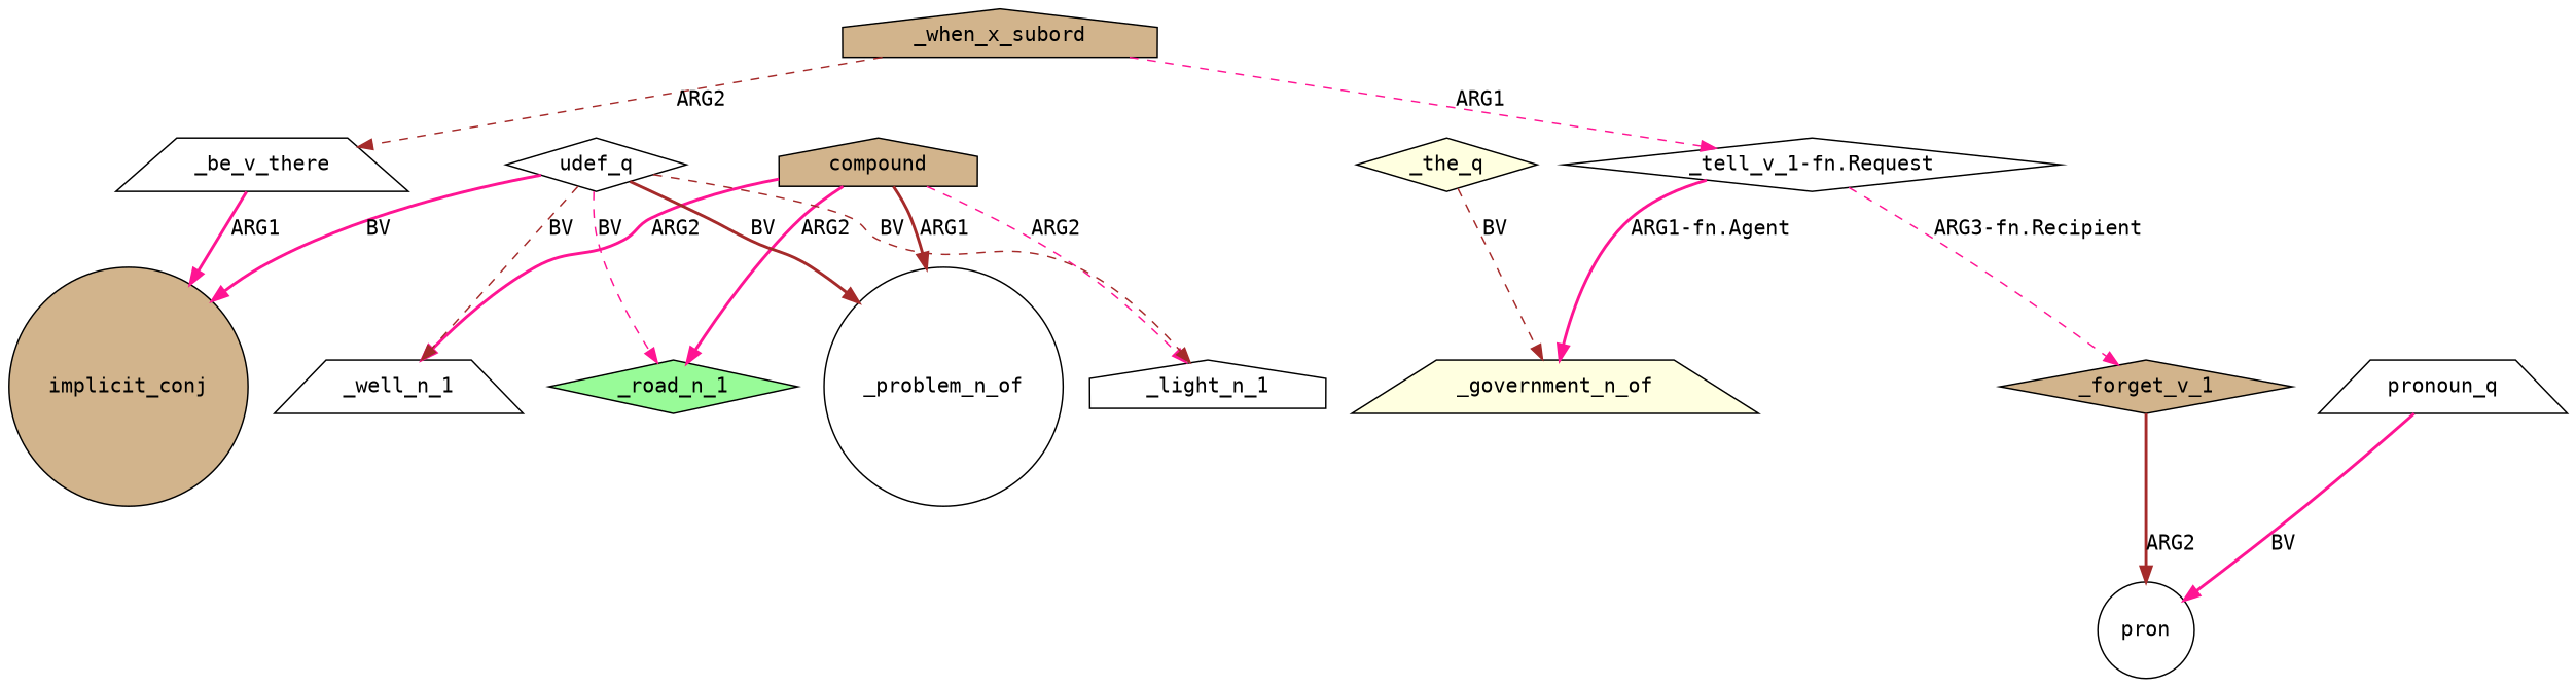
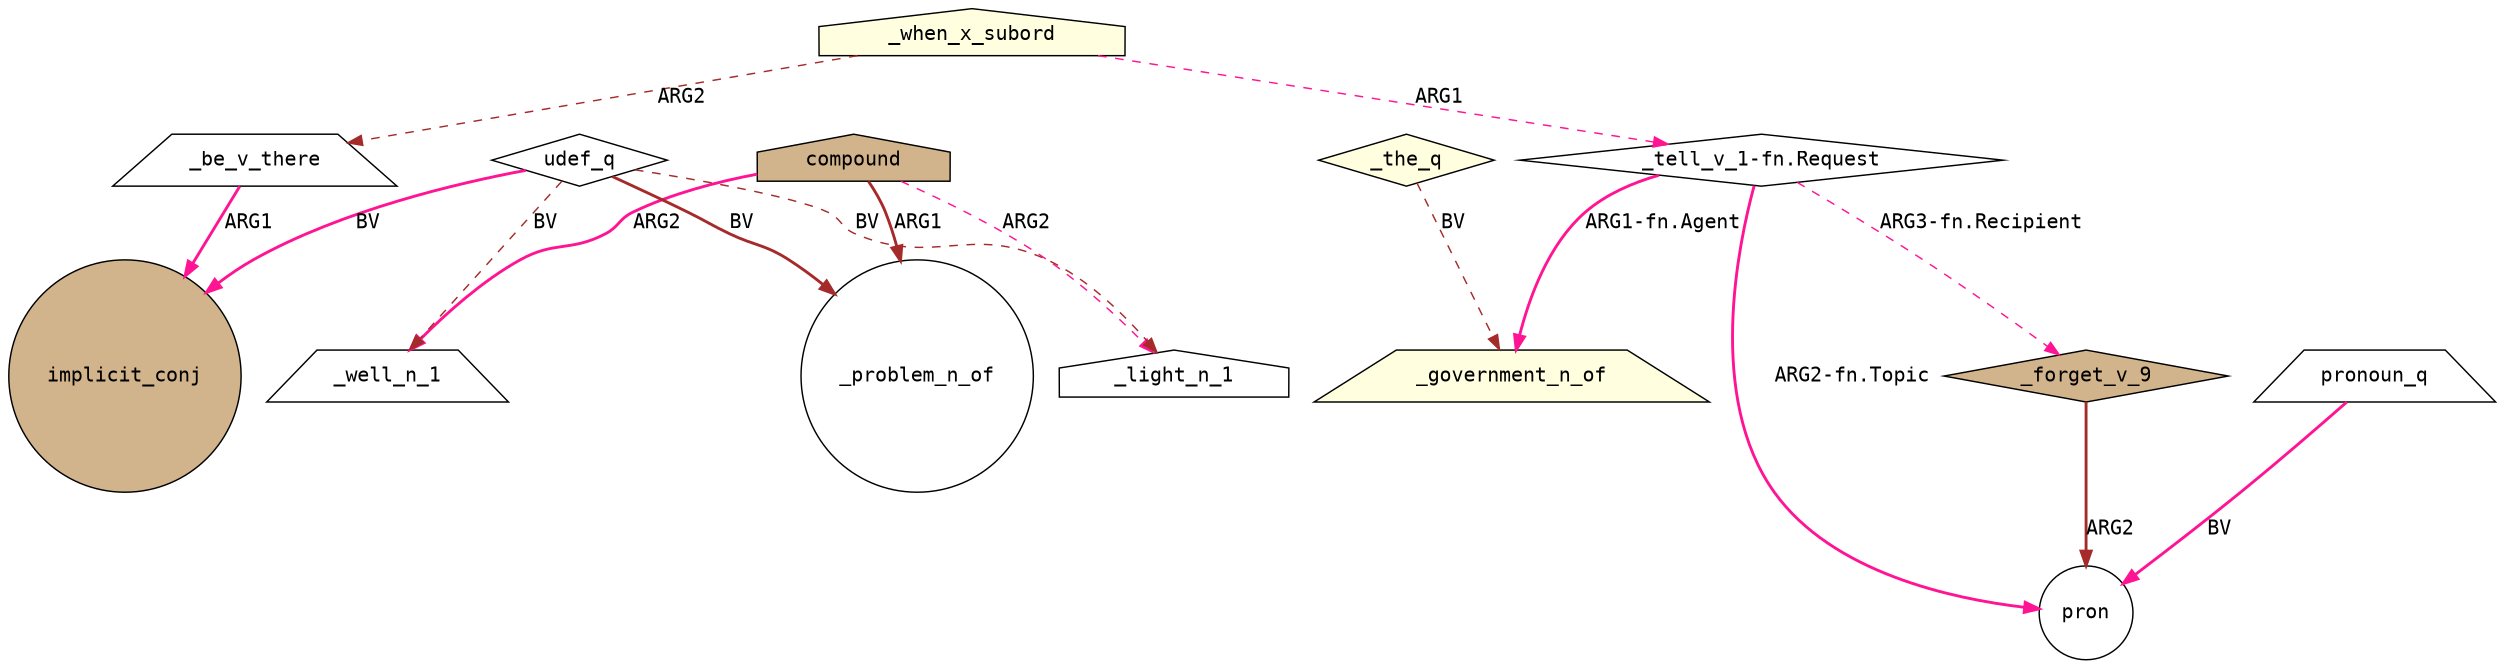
  digraph {
    fontname="DejaVu Sans Mono"
    node [fillcolor=white fontname="DejaVu Sans Mono" shape=diamond style=filled]
    edge [color=deeppink fontname="DejaVu Sans Mono" style=bold]
    _be_v_there [shape=trapezium]
    implicit_conj [fillcolor=tan shape=circle]
    _the_q [fillcolor=lightyellow]
    _government_n_of [fillcolor=lightyellow shape=trapezium]
    compound [fillcolor=tan shape=house]
    _problem_n_of [shape=circle]
    _well_n_1 [shape=trapezium]
    _light_n_1 [shape=house]
-   _road_n_1 [fillcolor=palegreen]
-   _forget_v_1 [fillcolor=tan]
+   _forget_v_1 [fillcolor=tan label=_forget_v_9]
    pron [shape=circle]
    udef_q
    "_tell_v_1-fn.Request"
-   _when_x_subord [fillcolor=tan shape=house]
+   _when_x_subord [fillcolor=lightyellow shape=house]
    pronoun_q [shape=trapezium]
    _be_v_there -> implicit_conj [label=ARG1]
    _the_q -> _government_n_of [color=brown label=BV style=dashed]
    compound -> _problem_n_of [color=brown label=ARG1]
    compound -> _well_n_1 [label=ARG2]
    compound -> _light_n_1 [label=ARG2 style=dashed]
-   compound -> _road_n_1 [label=ARG2]
    _forget_v_1 -> pron [color=brown label=ARG2]
    udef_q -> implicit_conj [label=BV]
    udef_q -> _problem_n_of [color=brown label=BV]
    udef_q -> _well_n_1 [color=brown label=BV style=dashed]
    udef_q -> _light_n_1 [color=brown label=BV style=dashed]
-   udef_q -> _road_n_1 [label=BV style=dashed]
    "_tell_v_1-fn.Request" -> _government_n_of [label="ARG1-fn.Agent"]
    "_tell_v_1-fn.Request" -> _forget_v_1 [label="ARG3-fn.Recipient" style=dashed]
+   "_tell_v_1-fn.Request" -> pron [label="ARG2-fn.Topic"]
    _when_x_subord -> _be_v_there [color=brown label=ARG2 style=dashed]
    _when_x_subord -> "_tell_v_1-fn.Request" [label=ARG1 style=dashed]
    pronoun_q -> pron [label=BV]
  }
